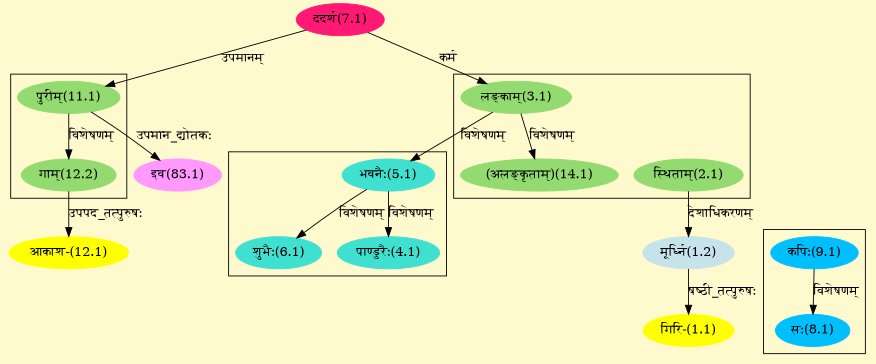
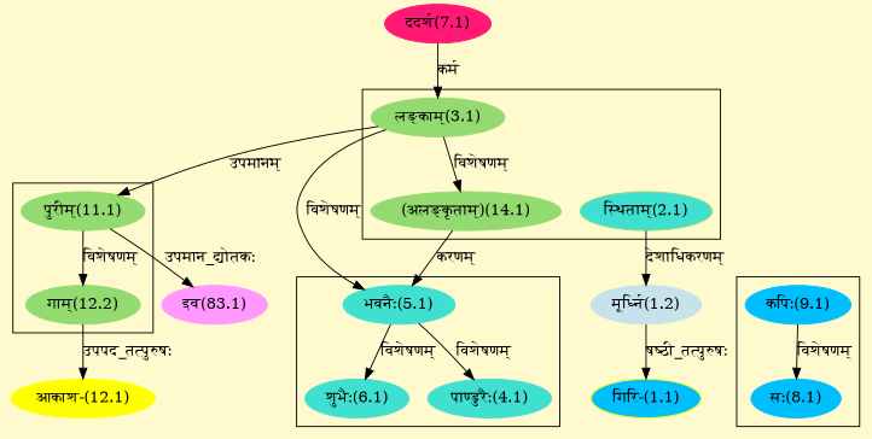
  digraph {
    bgcolor=lemonchiffon1
    compound=true
    rankdir=BT
    node [color="#93DB70" style=filled]
    edge [dir=back]
-   n1 [label="स्थिताम्(2.1)"]
+   n1 [label="स्थिताम्(2.1)" fillcolor="#40E0D0"]
    n2 [label="लङ्काम्(3.1)"]
    n3 [label="(अलङ्कृताम्)(14.1)"]
    n4 [color="#40E0D0" label="पाण्डुरैः(4.1)"]
    n5 [color="#40E0D0" label="भवनैः(5.1)"]
    n6 [color="#40E0D0" label="शुभैः(6.1)"]
    n7 [color="#00BFFF" label="सः(8.1)"]
    n8 [color="#00BFFF" label="कपिः(9.1)"]
    n9 [label="गाम्(12.2)"]
    n10 [label="पुरीम्(11.1)"]
    n11 [color="#FF1975" label="ददर्श(7.1)"]
-   n12 [color="#FFFF00" label="गिरि-(1.1)"]
+   n12 [color="#FFFF00" label="गिरि-(1.1)" fillcolor="#00BFFF"]
    n13 [color="#C6E2EB" label="मूर्ध्नि(1.2)"]
    n14 [color="#FFFF00" label="आकाश-(12.1)"]
    n15 [color="#FF99FF" label="इव(83.1)"]
    subgraph cluster_1 {
      n1
      n2
      n3
    }
    subgraph cluster_2 {
      n4
      n5
      n6
    }
    subgraph cluster_3 {
      n7
      n8
    }
    subgraph cluster_4 {
      n9
      n10
    }
    n2 -> n11 [label="कर्म"]
    n3 -> n2 [label="विशेषणम्"]
    n4 -> n5 [label="विशेषणम्"]
    n5 -> n2 [label="विशेषणम्"]
+   n5 -> n3 [label="करणम्"]
    n6 -> n5 [label="विशेषणम्"]
    n7 -> n8 [label="विशेषणम्"]
    n9 -> n10 [label="विशेषणम्"]
-   n10 -> n11 [label="उपमानम्"]
+   n10 -> n2 [label="उपमानम्"]
    n12 -> n13 [label="षष्ठी_तत्पुरुषः"]
    n13 -> n1 [label="देशाधिकरणम्"]
    n14 -> n9 [label="उपपद_तत्पुरुषः"]
    n15 -> n10 [label="उपमान_द्योतकः"]
  }
